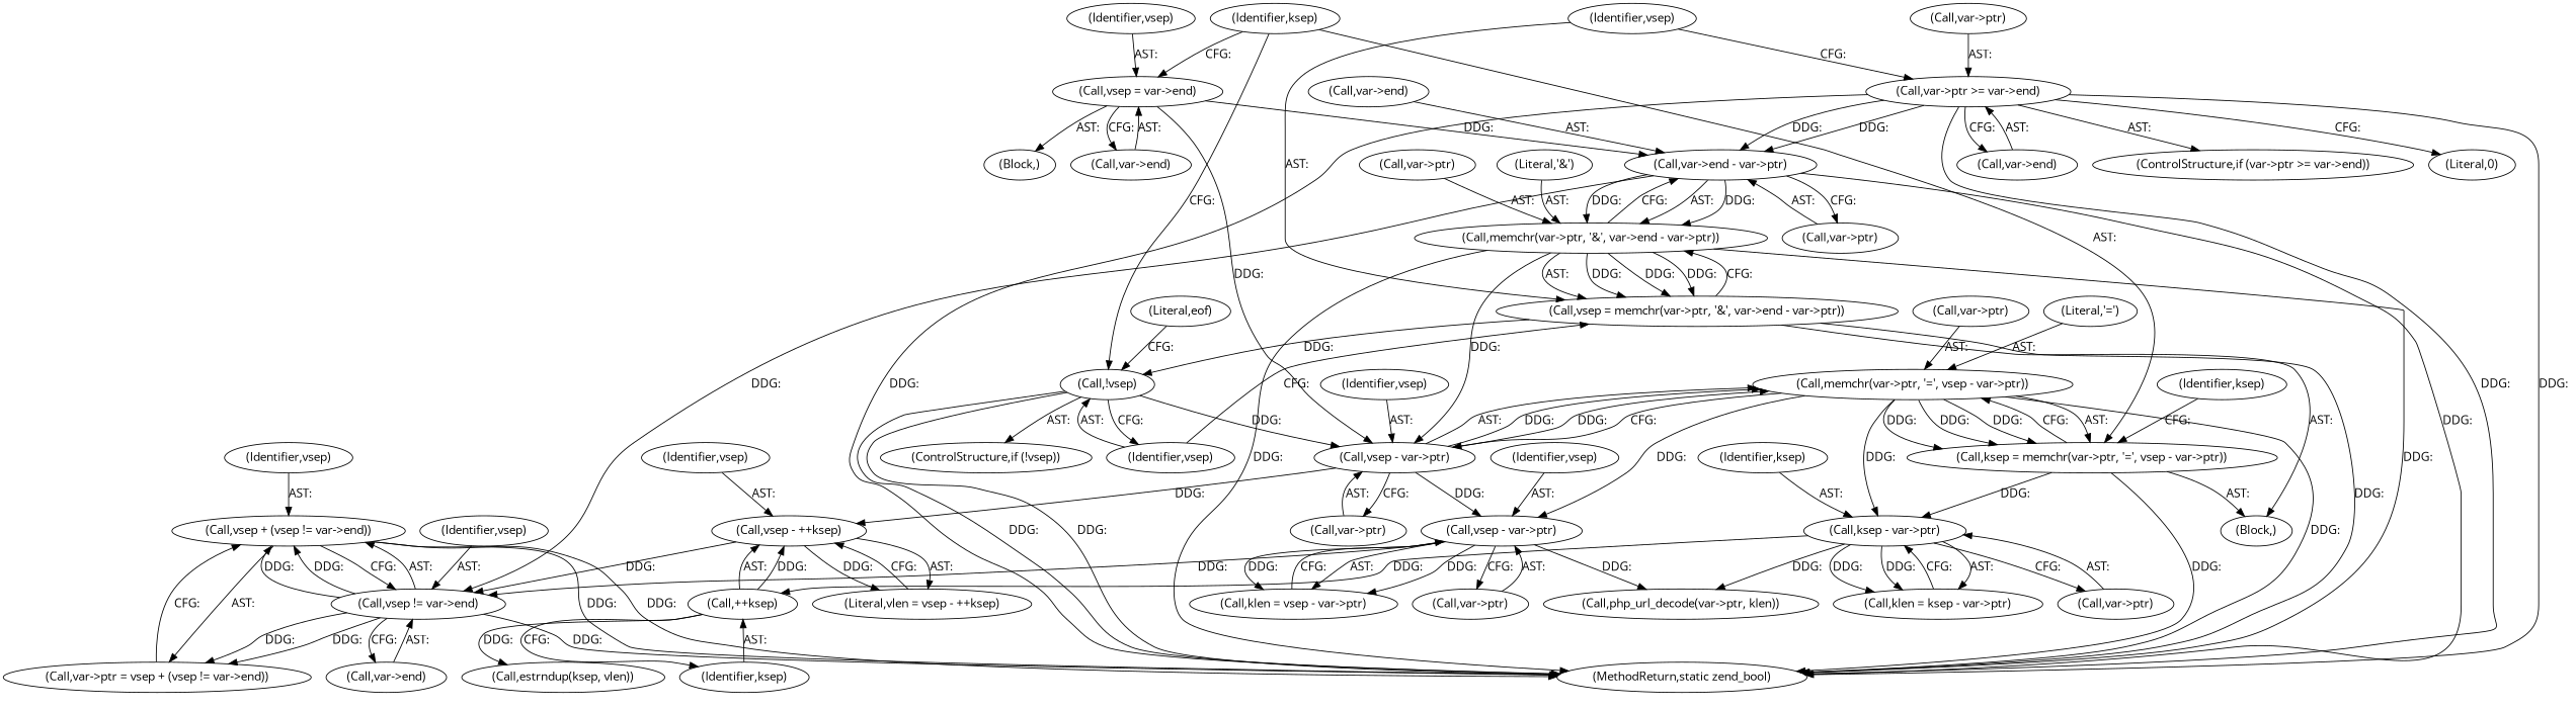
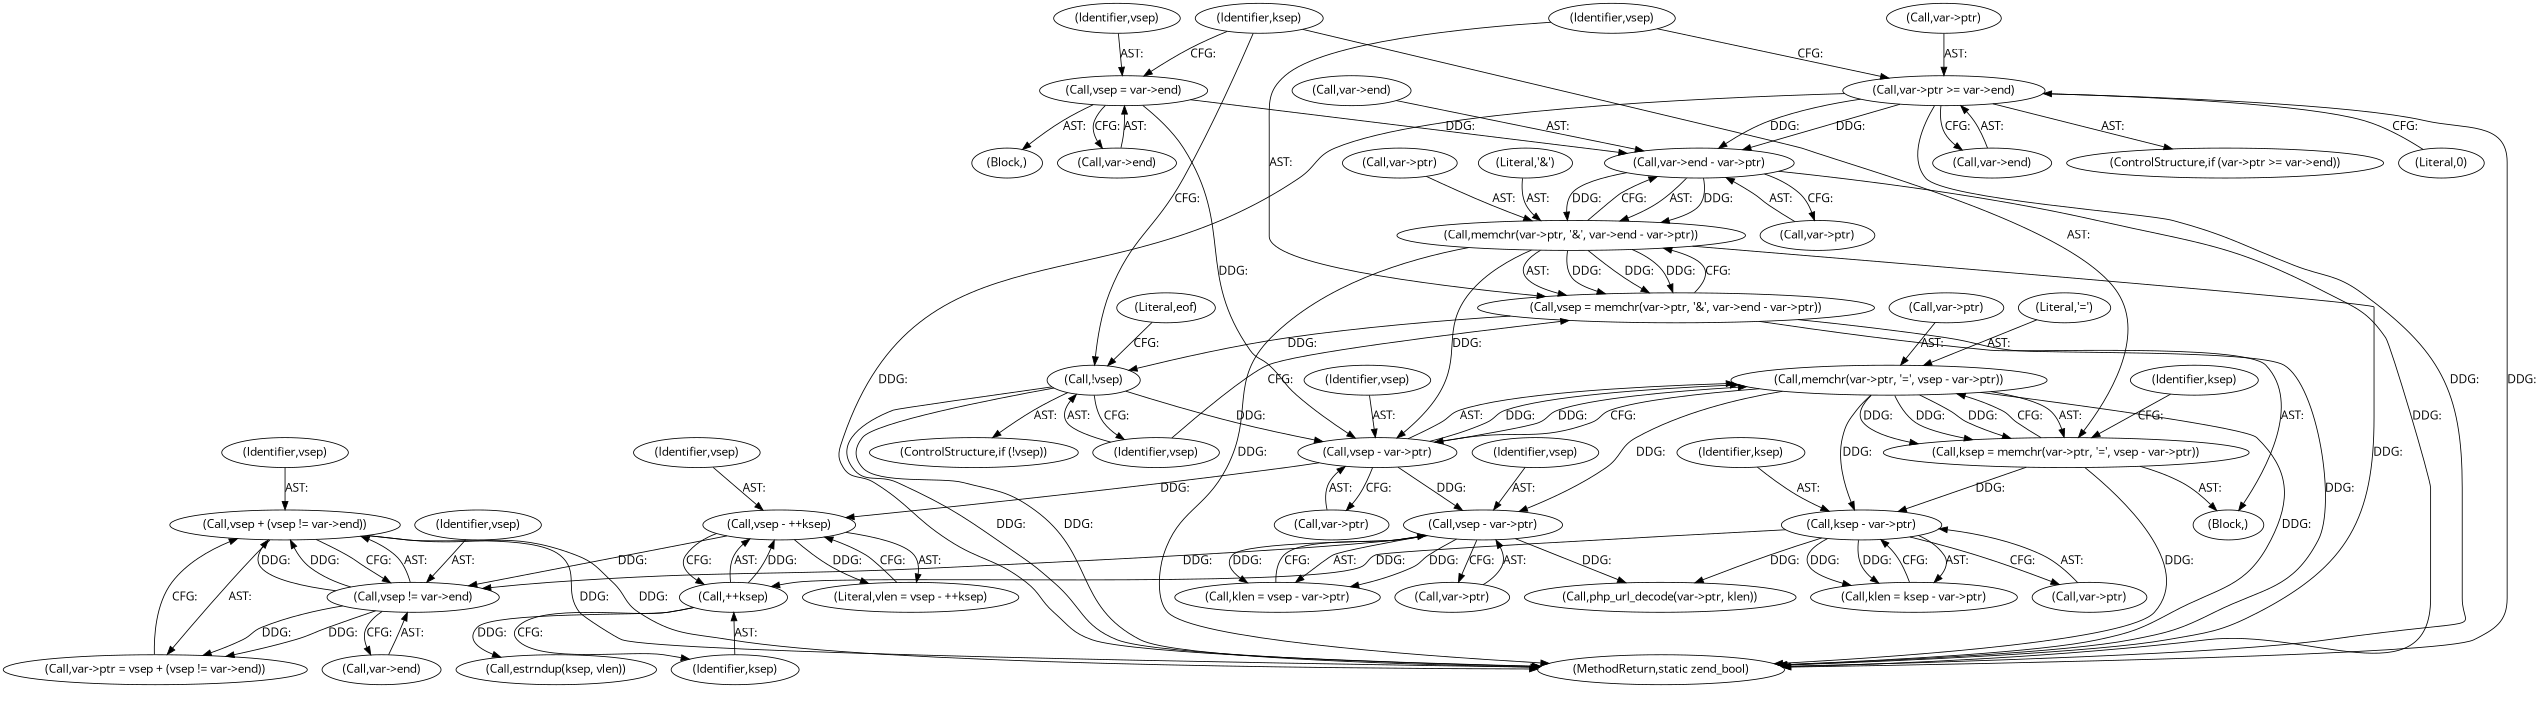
  digraph {
    fontname="Open Sans"
    node [fontname="Open Sans"]
    edge [fontname="Open Sans"]
    n1 [label="(Call,vsep + (vsep != var->end))"]
    n2 [label="(Call,vsep != var->end)"]
    n3 [label="(Call,var->ptr = vsep + (vsep != var->end))"]
    n4 [label="(MethodReturn,static zend_bool)"]
    n5 [label="(Call,var->end)"]
    n6 [label="(Call,vsep - var->ptr)"]
    n7 [label="(Call,klen = vsep - var->ptr)"]
    n8 [label="(Call,var->ptr)"]
    n9 [label="(Call,php_url_decode(var->ptr, klen))"]
    n10 [label="(Call,vsep - var->ptr)"]
    n11 [label="(Call,memchr(var->ptr, '=', vsep - var->ptr))"]
    n12 [label="(Call,vsep - ++ksep)"]
    n13 [label="(Call,var->ptr)"]
    n14 [label="(Call,ksep - var->ptr)"]
    n15 [label="(Call,ksep = memchr(var->ptr, '=', vsep - var->ptr))"]
    n16 [label="(Call,++ksep)"]
    n17 [label="(Literal,vlen = vsep - ++ksep)"]
    n18 [label="(Call,vsep = var->end)"]
    n19 [label="(Call,var->end)"]
    n20 [label="(Block,)"]
    n21 [label="(Call,var->end - var->ptr)"]
    n22 [label="(Call,memchr(var->ptr, '&', var->end - var->ptr))"]
    n23 [label="(Call,var->ptr)"]
    n24 [label="(Call,vsep = memchr(var->ptr, '&', var->end - var->ptr))"]
    n25 [label="(Call,var->ptr >= var->end)"]
    n26 [label="(Call,var->end)"]
    n27 [label="(ControlStructure,if (var->ptr >= var->end))"]
    n28 [label="(Call,!vsep)"]
    n29 [label="(Identifier,vsep)"]
    n30 [label="(ControlStructure,if (!vsep))"]
    n31 [label="(Block,)"]
    n32 [label="(Call,klen = ksep - var->ptr)"]
    n33 [label="(Call,var->ptr)"]
    n34 [label="(Call,estrndup(ksep, vlen))"]
    n35 [label="(Identifier,ksep)"]
    n36 [label="(Literal,'=')"]
    n37 [label="(Identifier,ksep)"]
    n38 [label="(Identifier,ksep)"]
    n39 [label="(Identifier,ksep)"]
    n40 [label="(Literal,0)"]
    n41 [label="(Identifier,vsep)"]
    n42 [label="(Identifier,vsep)"]
    n43 [label="(Identifier,vsep)"]
    n44 [label="(Call,var->ptr)"]
    n45 [label="(Call,var->ptr)"]
    n46 [label="(Literal,eof)"]
    n47 [label="(Literal,'&')"]
    n48 [label="(Identifier,vsep)"]
    n49 [label="(Call,var->ptr)"]
    n50 [label="(Identifier,vsep)"]
    n51 [label="(Call,var->end)"]
    n52 [label="(Identifier,vsep)"]
    n53 [label="(Identifier,vsep)"]
    n1 -> n2 [label="CFG: "]
    n1 -> n3 [label="AST: "]
    n1 -> n4 [label="DDG: "]
    n1 -> n4 [label="DDG: "]
    n2 -> n1 [label="AST: "]
    n2 -> n1 [label="DDG: "]
    n2 -> n1 [label="DDG: "]
    n2 -> n3 [label="DDG: "]
    n2 -> n3 [label="DDG: "]
-   n2 -> n4 [label="DDG: "]
    n2 -> n5 [label="CFG: "]
    n3 -> n1 [label="CFG: "]
    n5 -> n2 [label="AST: "]
    n6 -> n2 [label="DDG: "]
    n6 -> n7 [label="AST: "]
    n6 -> n7 [label="DDG: "]
    n6 -> n7 [label="DDG: "]
    n6 -> n8 [label="CFG: "]
    n6 -> n9 [label="DDG: "]
    n7 -> n6 [label="CFG: "]
    n8 -> n6 [label="AST: "]
    n10 -> n6 [label="DDG: "]
    n10 -> n11 [label="AST: "]
    n10 -> n11 [label="DDG: "]
    n10 -> n11 [label="DDG: "]
    n10 -> n12 [label="DDG: "]
    n10 -> n13 [label="CFG: "]
    n11 -> n4 [label="DDG: "]
    n11 -> n6 [label="DDG: "]
    n11 -> n10 [label="CFG: "]
    n11 -> n14 [label="DDG: "]
    n11 -> n15 [label="AST: "]
    n11 -> n15 [label="DDG: "]
    n11 -> n15 [label="DDG: "]
    n11 -> n15 [label="DDG: "]
    n12 -> n2 [label="DDG: "]
+   n12 -> n16 [label="CFG: "]
    n12 -> n17 [label="AST: "]
    n12 -> n17 [label="DDG: "]
    n13 -> n10 [label="AST: "]
    n14 -> n9 [label="DDG: "]
    n14 -> n16 [label="DDG: "]
    n14 -> n32 [label="AST: "]
    n14 -> n32 [label="DDG: "]
    n14 -> n32 [label="DDG: "]
    n14 -> n33 [label="CFG: "]
    n15 -> n4 [label="DDG: "]
    n15 -> n11 [label="CFG: "]
    n15 -> n14 [label="DDG: "]
    n15 -> n31 [label="AST: "]
    n16 -> n12 [label="AST: "]
    n16 -> n12 [label="DDG: "]
    n16 -> n34 [label="DDG: "]
    n16 -> n35 [label="CFG: "]
    n17 -> n12 [label="CFG: "]
    n18 -> n10 [label="DDG: "]
    n18 -> n19 [label="CFG: "]
    n18 -> n20 [label="AST: "]
    n18 -> n21 [label="DDG: "]
    n19 -> n18 [label="AST: "]
-   n21 -> n2 [label="DDG: "]
    n21 -> n4 [label="DDG: "]
    n21 -> n22 [label="AST: "]
    n21 -> n22 [label="DDG: "]
    n21 -> n22 [label="DDG: "]
    n21 -> n23 [label="CFG: "]
    n22 -> n4 [label="DDG: "]
    n22 -> n4 [label="DDG: "]
    n22 -> n10 [label="DDG: "]
    n22 -> n21 [label="CFG: "]
    n22 -> n24 [label="AST: "]
    n22 -> n24 [label="DDG: "]
    n22 -> n24 [label="DDG: "]
    n22 -> n24 [label="DDG: "]
    n23 -> n21 [label="AST: "]
    n24 -> n4 [label="DDG: "]
    n24 -> n22 [label="CFG: "]
    n24 -> n28 [label="DDG: "]
    n24 -> n31 [label="AST: "]
    n25 -> n4 [label="DDG: "]
    n25 -> n4 [label="DDG: "]
    n25 -> n4 [label="DDG: "]
    n25 -> n21 [label="DDG: "]
    n25 -> n21 [label="DDG: "]
    n25 -> n26 [label="CFG: "]
    n25 -> n27 [label="AST: "]
    n26 -> n25 [label="AST: "]
    n28 -> n4 [label="DDG: "]
    n28 -> n4 [label="DDG: "]
    n28 -> n10 [label="DDG: "]
    n28 -> n29 [label="CFG: "]
    n28 -> n30 [label="AST: "]
    n29 -> n24 [label="CFG: "]
    n29 -> n28 [label="AST: "]
    n32 -> n14 [label="CFG: "]
    n33 -> n14 [label="AST: "]
    n35 -> n16 [label="AST: "]
    n36 -> n11 [label="AST: "]
    n37 -> n14 [label="AST: "]
    n38 -> n15 [label="AST: "]
    n38 -> n18 [label="CFG: "]
    n38 -> n28 [label="CFG: "]
    n39 -> n15 [label="CFG: "]
-   n25 -> n40 [label="CFG: "]
+   n40 -> n25 [label="CFG: "]
    n41 -> n12 [label="AST: "]
    n42 -> n6 [label="AST: "]
    n43 -> n24 [label="AST: "]
    n43 -> n25 [label="CFG: "]
    n44 -> n25 [label="AST: "]
    n45 -> n22 [label="AST: "]
    n46 -> n28 [label="CFG: "]
    n47 -> n22 [label="AST: "]
    n48 -> n2 [label="AST: "]
    n49 -> n11 [label="AST: "]
    n50 -> n10 [label="AST: "]
    n51 -> n21 [label="AST: "]
    n52 -> n1 [label="AST: "]
    n53 -> n18 [label="AST: "]
  }
